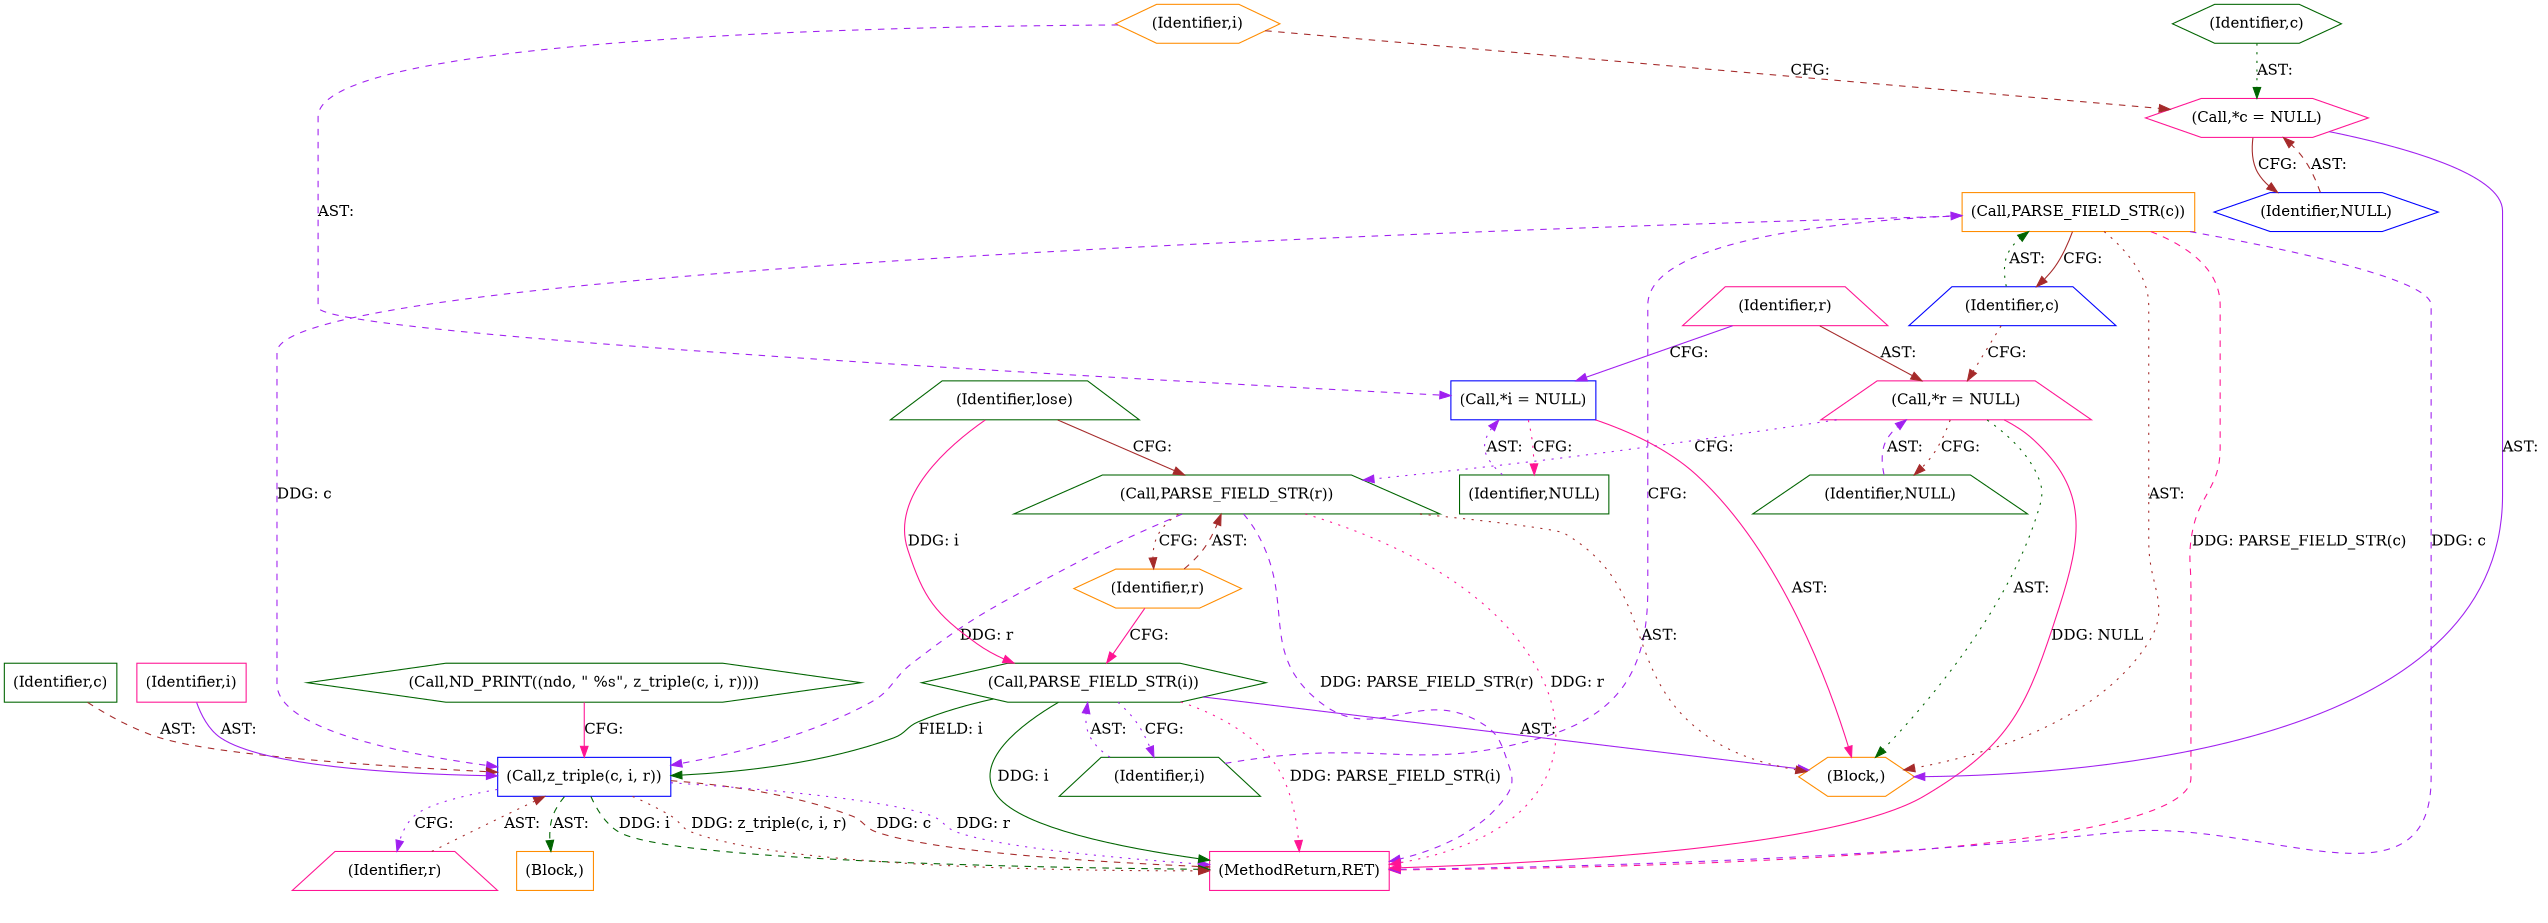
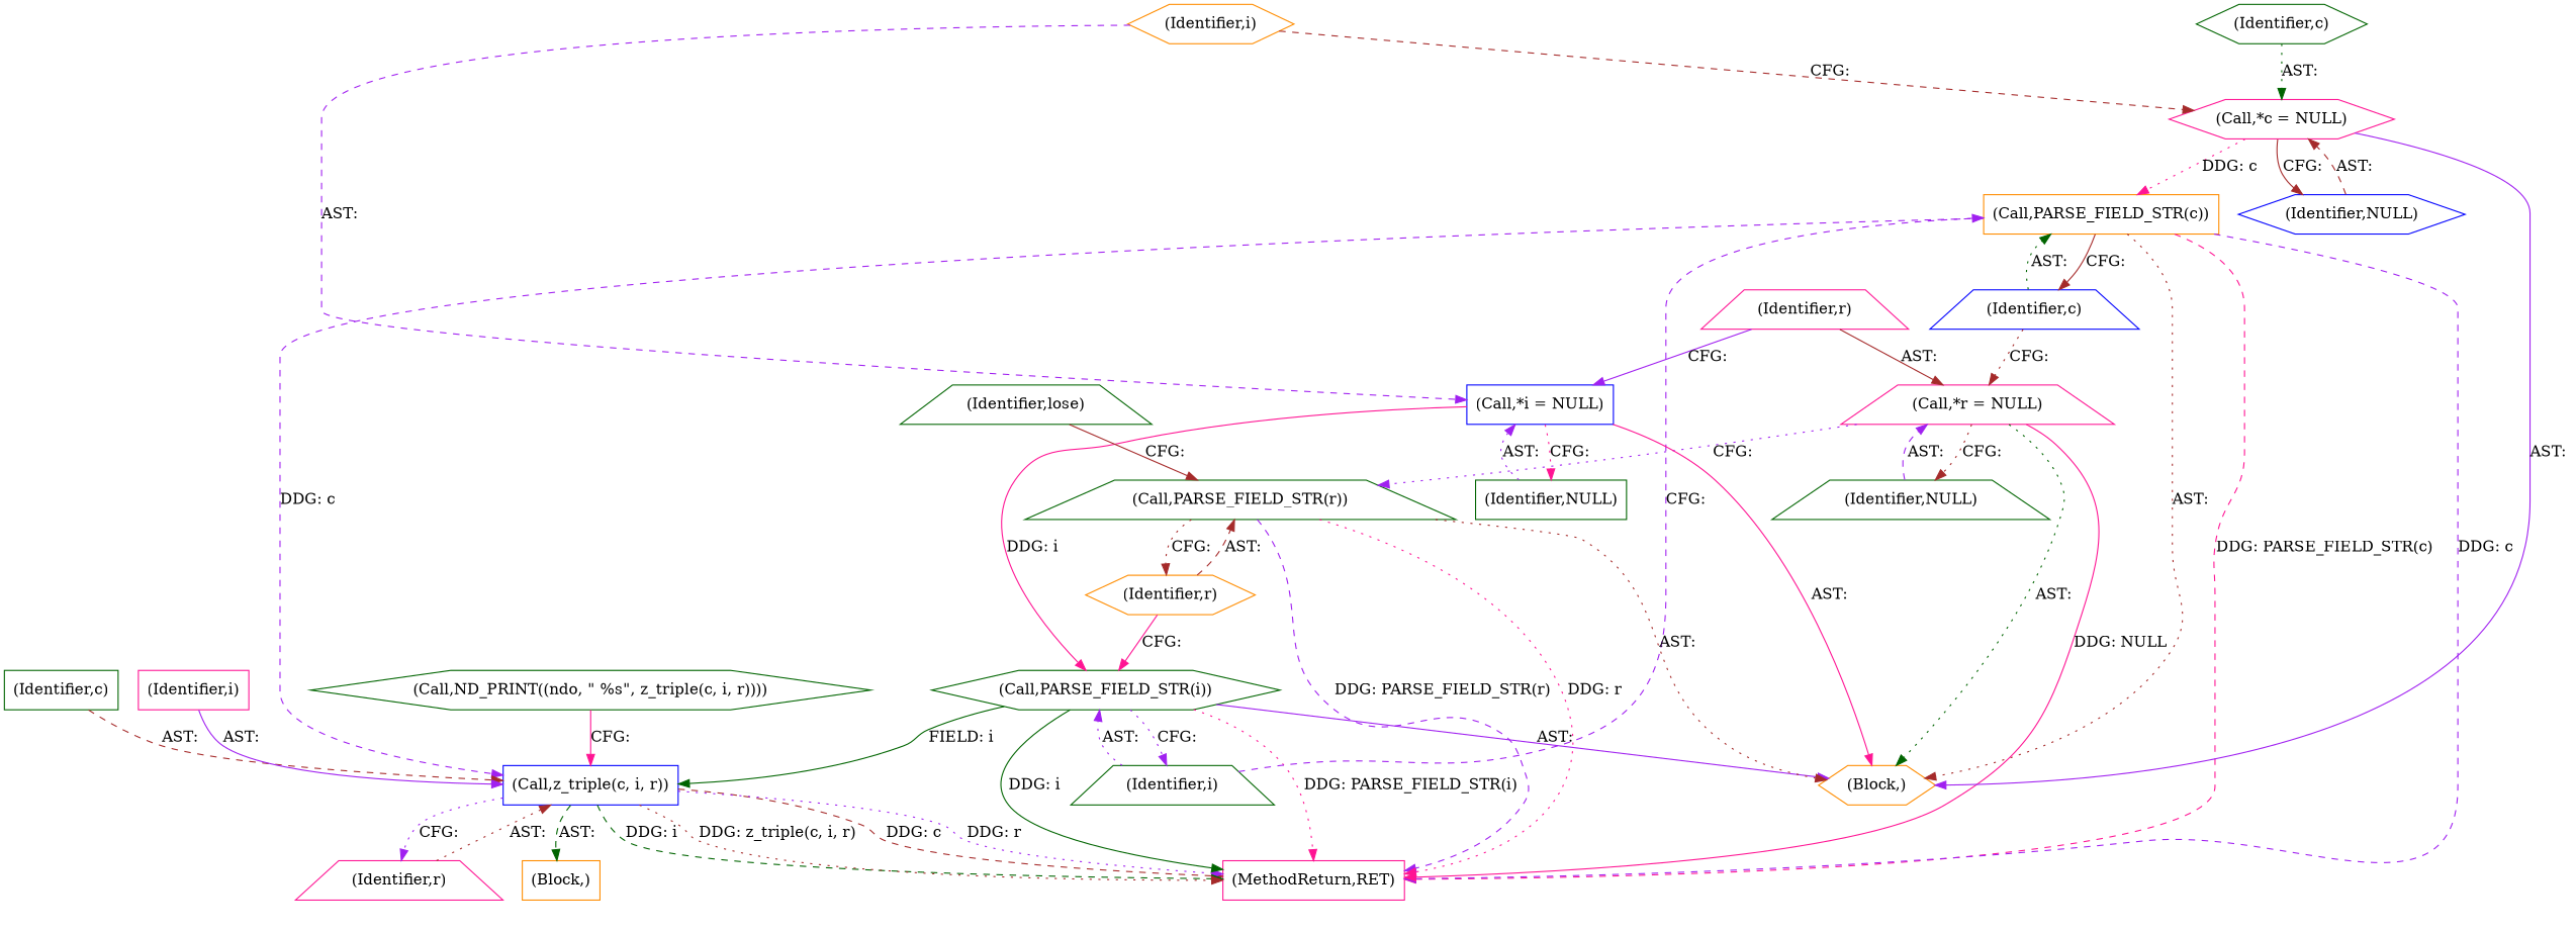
  digraph {
    node [color=darkgreen shape=box]
    edge [color=purple style=dotted]
    n1 [color=blue label="(Call,z_triple(c, i, r))"]
    n2 [color=deeppink label="(Identifier,r)" shape=trapezium]
    n3 [color=deeppink label="(MethodReturn,RET)"]
    n4 [color=darkorange label="(Block,)"]
    n5 [color=darkorange label="(Call,PARSE_FIELD_STR(c))"]
    n6 [color=blue label="(Identifier,c)" shape=trapezium]
    n7 [color=darkorange label="(Block,)" shape=hexagon]
    n8 [color=deeppink label="(Call,*r = NULL)" shape=trapezium]
    n9 [color=deeppink label="(Call,*c = NULL)" shape=hexagon]
    n10 [color=blue label="(Identifier,NULL)" shape=hexagon]
    n11 [label="(Call,PARSE_FIELD_STR(i))" shape=hexagon]
    n12 [label="(Identifier,i)" shape=trapezium]
    n13 [color=blue label="(Call,*i = NULL)"]
    n14 [label="(Identifier,NULL)"]
    n15 [label="(Call,PARSE_FIELD_STR(r))" shape=trapezium]
    n16 [color=darkorange label="(Identifier,r)" shape=hexagon]
    n17 [label="(Identifier,NULL)" shape=trapezium]
    n18 [label="(Identifier,lose)" shape=trapezium]
    n19 [label="(Call,ND_PRINT((ndo, \" %s\", z_triple(c, i, r))))" shape=hexagon]
    n20 [label="(Identifier,c)" shape=hexagon]
    n21 [label="(Identifier,c)"]
    n22 [color=deeppink label="(Identifier,r)" shape=trapezium]
    n23 [color=darkorange label="(Identifier,i)" shape=hexagon]
    n24 [color=deeppink label="(Identifier,i)"]
    n1 -> n2 [label="CFG: "]
    n1 -> n3 [color=brown label="DDG: c" style=dashed]
    n1 -> n3 [label="DDG: r"]
    n1 -> n3 [color=darkgreen label="DDG: i" style=dashed]
    n1 -> n3 [color=brown label="DDG: z_triple(c, i, r)"]
    n1 -> n4 [color=darkgreen label="AST: " style=dashed]
    n2 -> n1 [color=brown label="AST: "]
    n5 -> n1 [label="DDG: c" style=dashed]
    n5 -> n3 [color=deeppink label="DDG: PARSE_FIELD_STR(c)" style=dashed]
    n5 -> n3 [label="DDG: c" style=dashed]
    n5 -> n6 [color=brown label="CFG: " style=solid]
    n5 -> n7 [color=brown label="AST: "]
    n6 -> n5 [color=darkgreen label="AST: "]
    n6 -> n8 [color=brown label="CFG: "]
    n8 -> n3 [color=deeppink label="DDG: NULL" style=solid]
    n8 -> n7 [color=darkgreen label="AST: "]
    n8 -> n15 [label="CFG: "]
    n8 -> n17 [color=brown label="CFG: "]
+   n9 -> n5 [color=deeppink label="DDG: c"]
    n9 -> n7 [label="AST: " style=solid]
    n9 -> n10 [color=brown label="CFG: " style=solid]
    n10 -> n9 [color=brown label="AST: " style=dashed]
    n11 -> n1 [color=darkgreen label="FIELD: i" style=solid]
    n11 -> n3 [color=darkgreen label="DDG: i" style=solid]
    n11 -> n3 [color=deeppink label="DDG: PARSE_FIELD_STR(i)"]
    n11 -> n7 [label="AST: " style=solid]
    n11 -> n12 [label="CFG: "]
    n12 -> n5 [label="CFG: " style=dashed]
    n12 -> n11 [label="AST: "]
    n13 -> n7 [color=deeppink label="AST: " style=solid]
-   n18 -> n11 [color=deeppink label="DDG: i" style=solid]
+   n13 -> n11 [color=deeppink label="DDG: i" style=solid]
    n13 -> n14 [color=deeppink label="CFG: "]
    n14 -> n13 [label="AST: "]
-   n15 -> n1 [label="DDG: r" style=dashed]
    n15 -> n3 [label="DDG: PARSE_FIELD_STR(r)" style=dashed]
    n15 -> n3 [color=deeppink label="DDG: r"]
    n15 -> n7 [color=brown label="AST: "]
    n15 -> n16 [color=brown label="CFG: "]
    n16 -> n11 [color=deeppink label="CFG: " style=solid]
    n16 -> n15 [color=brown label="AST: " style=dashed]
    n17 -> n8 [label="AST: " style=dashed]
    n18 -> n15 [color=brown label="CFG: " style=solid]
    n19 -> n1 [color=deeppink label="CFG: " style=solid]
    n20 -> n9 [color=darkgreen label="AST: "]
    n21 -> n1 [color=brown label="AST: " style=dashed]
    n22 -> n8 [color=brown label="AST: " style=solid]
    n22 -> n13 [label="CFG: " style=solid]
    n23 -> n9 [color=brown label="CFG: " style=dashed]
    n23 -> n13 [label="AST: " style=dashed]
    n24 -> n1 [label="AST: " style=solid]
  }
